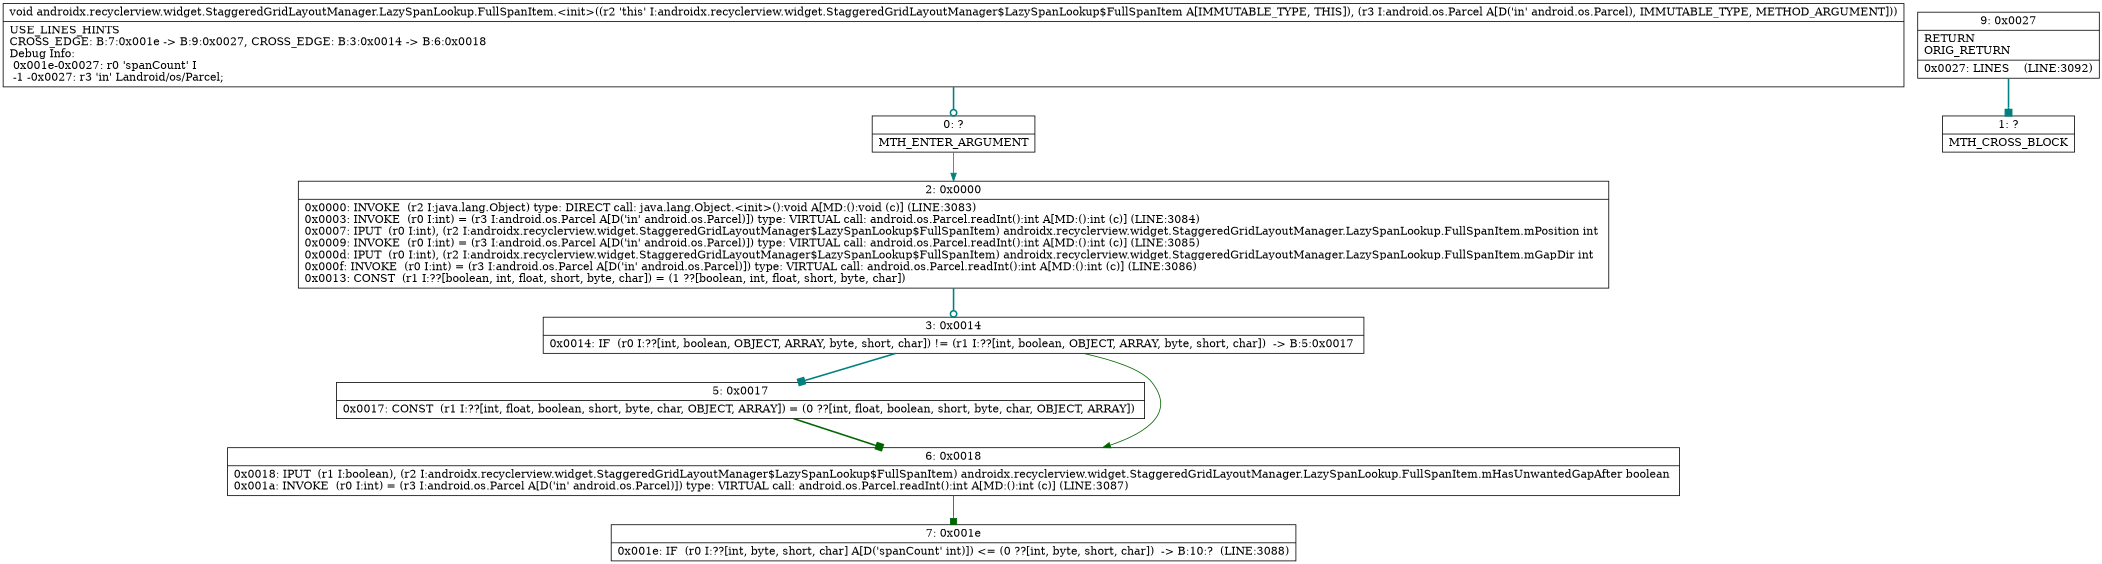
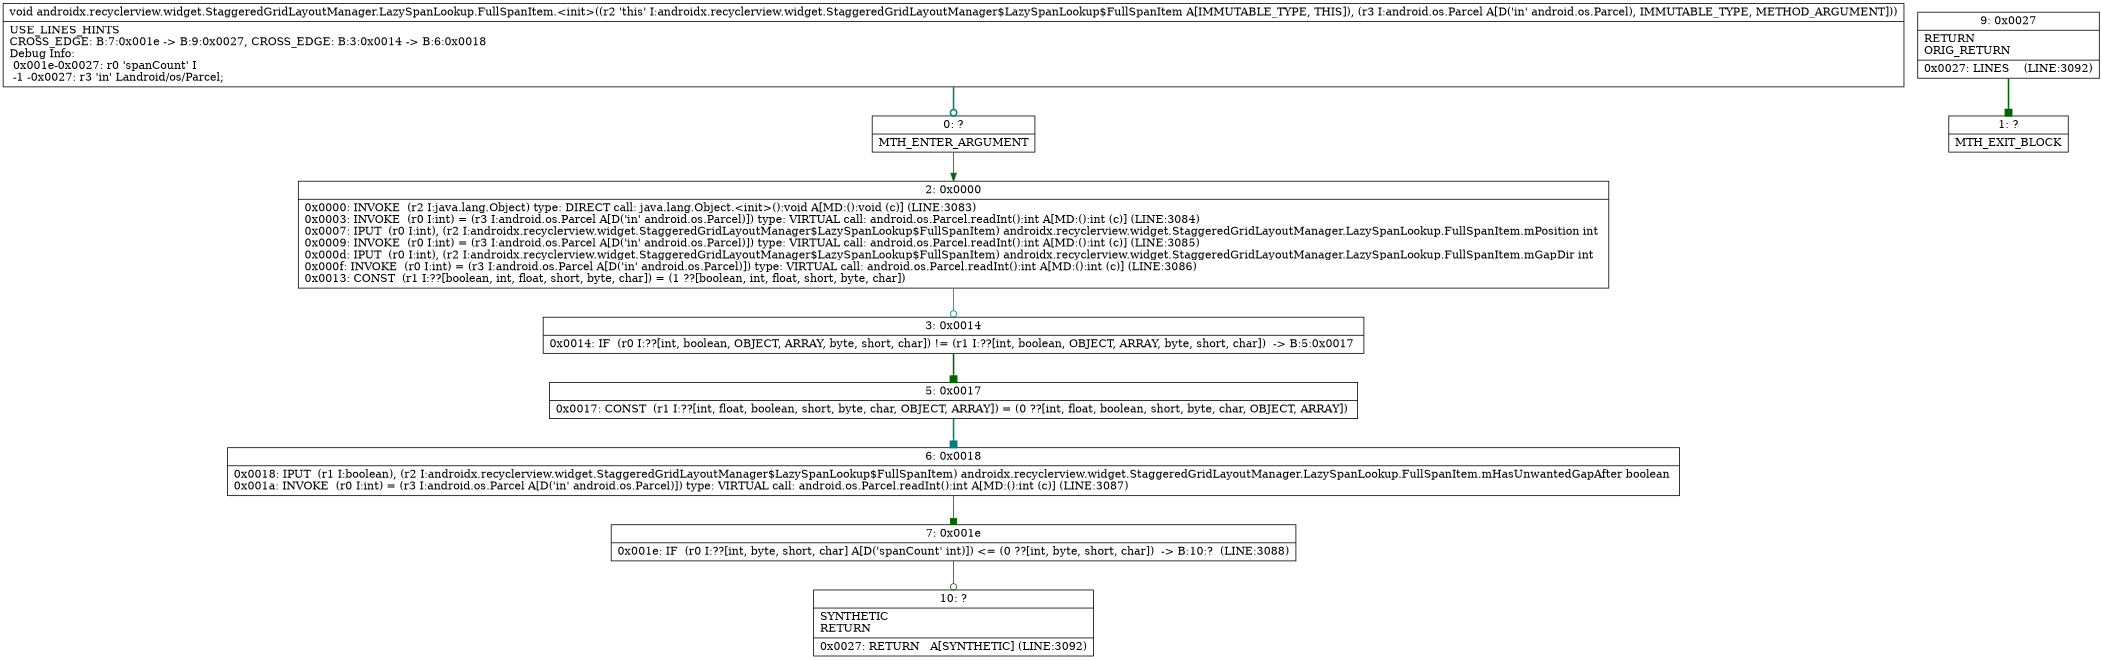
  digraph {
    node [shape=record]
    edge [arrowhead=box color=darkgreen style=solid]
    n1 [label="{0\:\ ?|MTH_ENTER_ARGUMENT\l}"]
    n2 [label="{2\:\ 0x0000|0x0000: INVOKE  (r2 I:java.lang.Object) type: DIRECT call: java.lang.Object.\<init\>():void A[MD:():void (c)] (LINE:3083)\l0x0003: INVOKE  (r0 I:int) = (r3 I:android.os.Parcel A[D('in' android.os.Parcel)]) type: VIRTUAL call: android.os.Parcel.readInt():int A[MD:():int (c)] (LINE:3084)\l0x0007: IPUT  (r0 I:int), (r2 I:androidx.recyclerview.widget.StaggeredGridLayoutManager$LazySpanLookup$FullSpanItem) androidx.recyclerview.widget.StaggeredGridLayoutManager.LazySpanLookup.FullSpanItem.mPosition int \l0x0009: INVOKE  (r0 I:int) = (r3 I:android.os.Parcel A[D('in' android.os.Parcel)]) type: VIRTUAL call: android.os.Parcel.readInt():int A[MD:():int (c)] (LINE:3085)\l0x000d: IPUT  (r0 I:int), (r2 I:androidx.recyclerview.widget.StaggeredGridLayoutManager$LazySpanLookup$FullSpanItem) androidx.recyclerview.widget.StaggeredGridLayoutManager.LazySpanLookup.FullSpanItem.mGapDir int \l0x000f: INVOKE  (r0 I:int) = (r3 I:android.os.Parcel A[D('in' android.os.Parcel)]) type: VIRTUAL call: android.os.Parcel.readInt():int A[MD:():int (c)] (LINE:3086)\l0x0013: CONST  (r1 I:??[boolean, int, float, short, byte, char]) = (1 ??[boolean, int, float, short, byte, char]) \l}"]
    n3 [label="{3\:\ 0x0014|0x0014: IF  (r0 I:??[int, boolean, OBJECT, ARRAY, byte, short, char]) != (r1 I:??[int, boolean, OBJECT, ARRAY, byte, short, char])  \-\> B:5:0x0017 \l}"]
    n4 [label="{5\:\ 0x0017|0x0017: CONST  (r1 I:??[int, float, boolean, short, byte, char, OBJECT, ARRAY]) = (0 ??[int, float, boolean, short, byte, char, OBJECT, ARRAY]) \l}"]
    n5 [label="{6\:\ 0x0018|0x0018: IPUT  (r1 I:boolean), (r2 I:androidx.recyclerview.widget.StaggeredGridLayoutManager$LazySpanLookup$FullSpanItem) androidx.recyclerview.widget.StaggeredGridLayoutManager.LazySpanLookup.FullSpanItem.mHasUnwantedGapAfter boolean \l0x001a: INVOKE  (r0 I:int) = (r3 I:android.os.Parcel A[D('in' android.os.Parcel)]) type: VIRTUAL call: android.os.Parcel.readInt():int A[MD:():int (c)] (LINE:3087)\l}"]
    n6 [label="{7\:\ 0x001e|0x001e: IF  (r0 I:??[int, byte, short, char] A[D('spanCount' int)]) \<= (0 ??[int, byte, short, char])  \-\> B:10:?  (LINE:3088)\l}"]
+   n7 [label="{10\:\ ?|SYNTHETIC\lRETURN\l|0x0027: RETURN   A[SYNTHETIC] (LINE:3092)\l}"]
    n8 [label="{9\:\ 0x0027|RETURN\lORIG_RETURN\l|0x0027: LINES    (LINE:3092)\l}"]
-   n9 [label="{1\:\ ?|MTH_CROSS_BLOCK\l}"]
+   n9 [label="{1\:\ ?|MTH_EXIT_BLOCK\l}"]
    n10 [label="{void androidx.recyclerview.widget.StaggeredGridLayoutManager.LazySpanLookup.FullSpanItem.\<init\>((r2 'this' I:androidx.recyclerview.widget.StaggeredGridLayoutManager$LazySpanLookup$FullSpanItem A[IMMUTABLE_TYPE, THIS]), (r3 I:android.os.Parcel A[D('in' android.os.Parcel), IMMUTABLE_TYPE, METHOD_ARGUMENT]))  | USE_LINES_HINTS\lCROSS_EDGE: B:7:0x001e \-\> B:9:0x0027, CROSS_EDGE: B:3:0x0014 \-\> B:6:0x0018\lDebug Info:\l  0x001e\-0x0027: r0 'spanCount' I\l  \-1 \-0x0027: r3 'in' Landroid\/os\/Parcel;\l}"]
-   n1 -> n2 [arrowhead=normal color=teal]
-   n2 -> n3 [arrowhead=odot color=teal style=bold]
-   n3 -> n4 [color=teal style=bold]
-   n3 -> n5 [arrowhead=normal]
-   n4 -> n5 [style=bold]
+   n1 -> n2 [arrowhead=normal]
+   n2 -> n3 [arrowhead=odot color=teal]
+   n3 -> n4 [style=bold]
+   n4 -> n5 [color=teal style=bold]
    n5 -> n6
-   n8 -> n9 [color=teal style=bold]
+   n6 -> n7 [arrowhead=odot]
+   n8 -> n9 [style=bold]
    n10 -> n1 [arrowhead=odot color=teal style=bold]
  }
